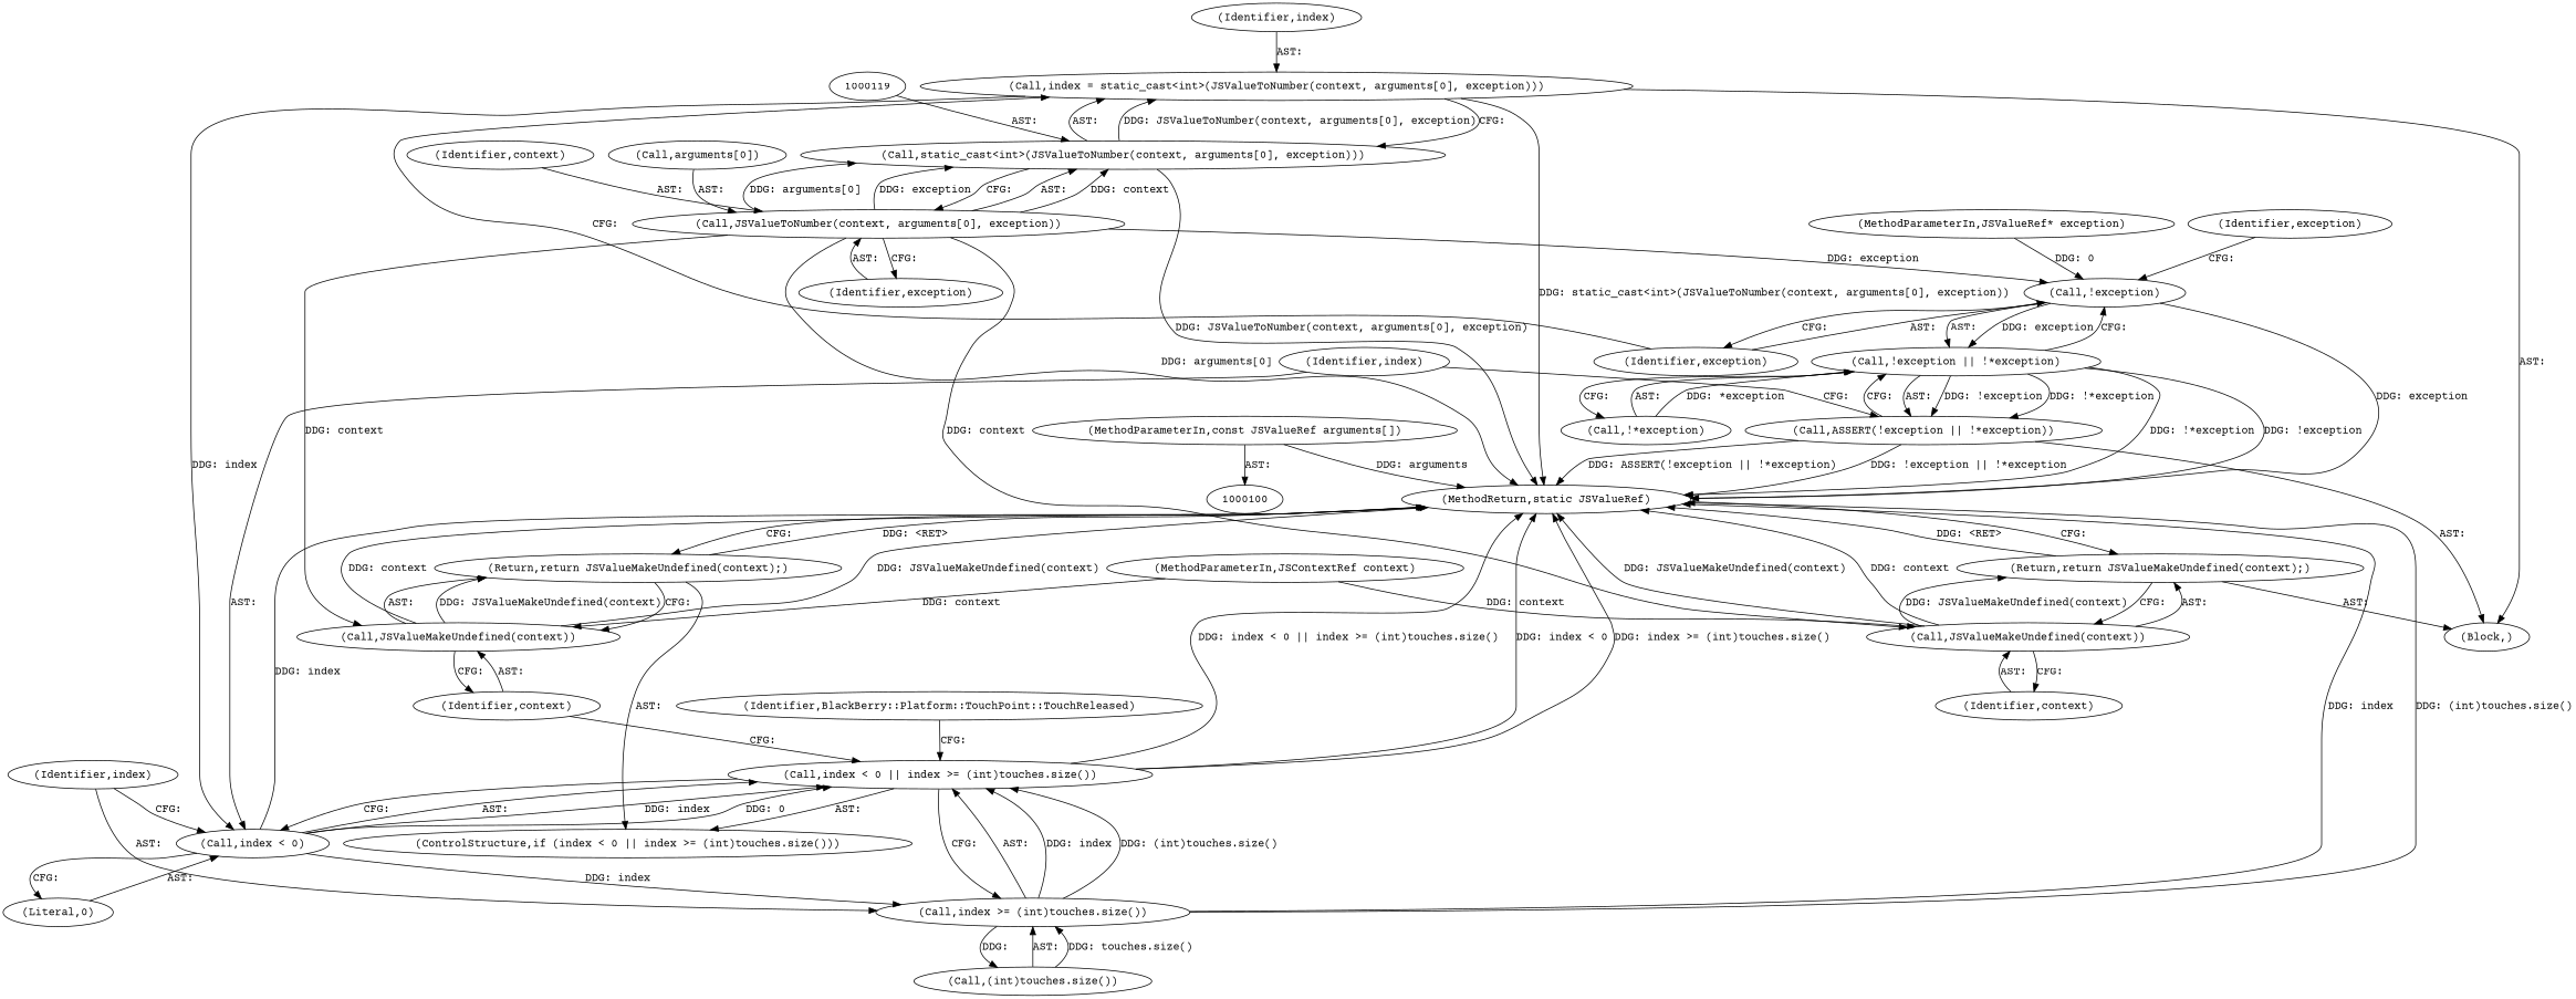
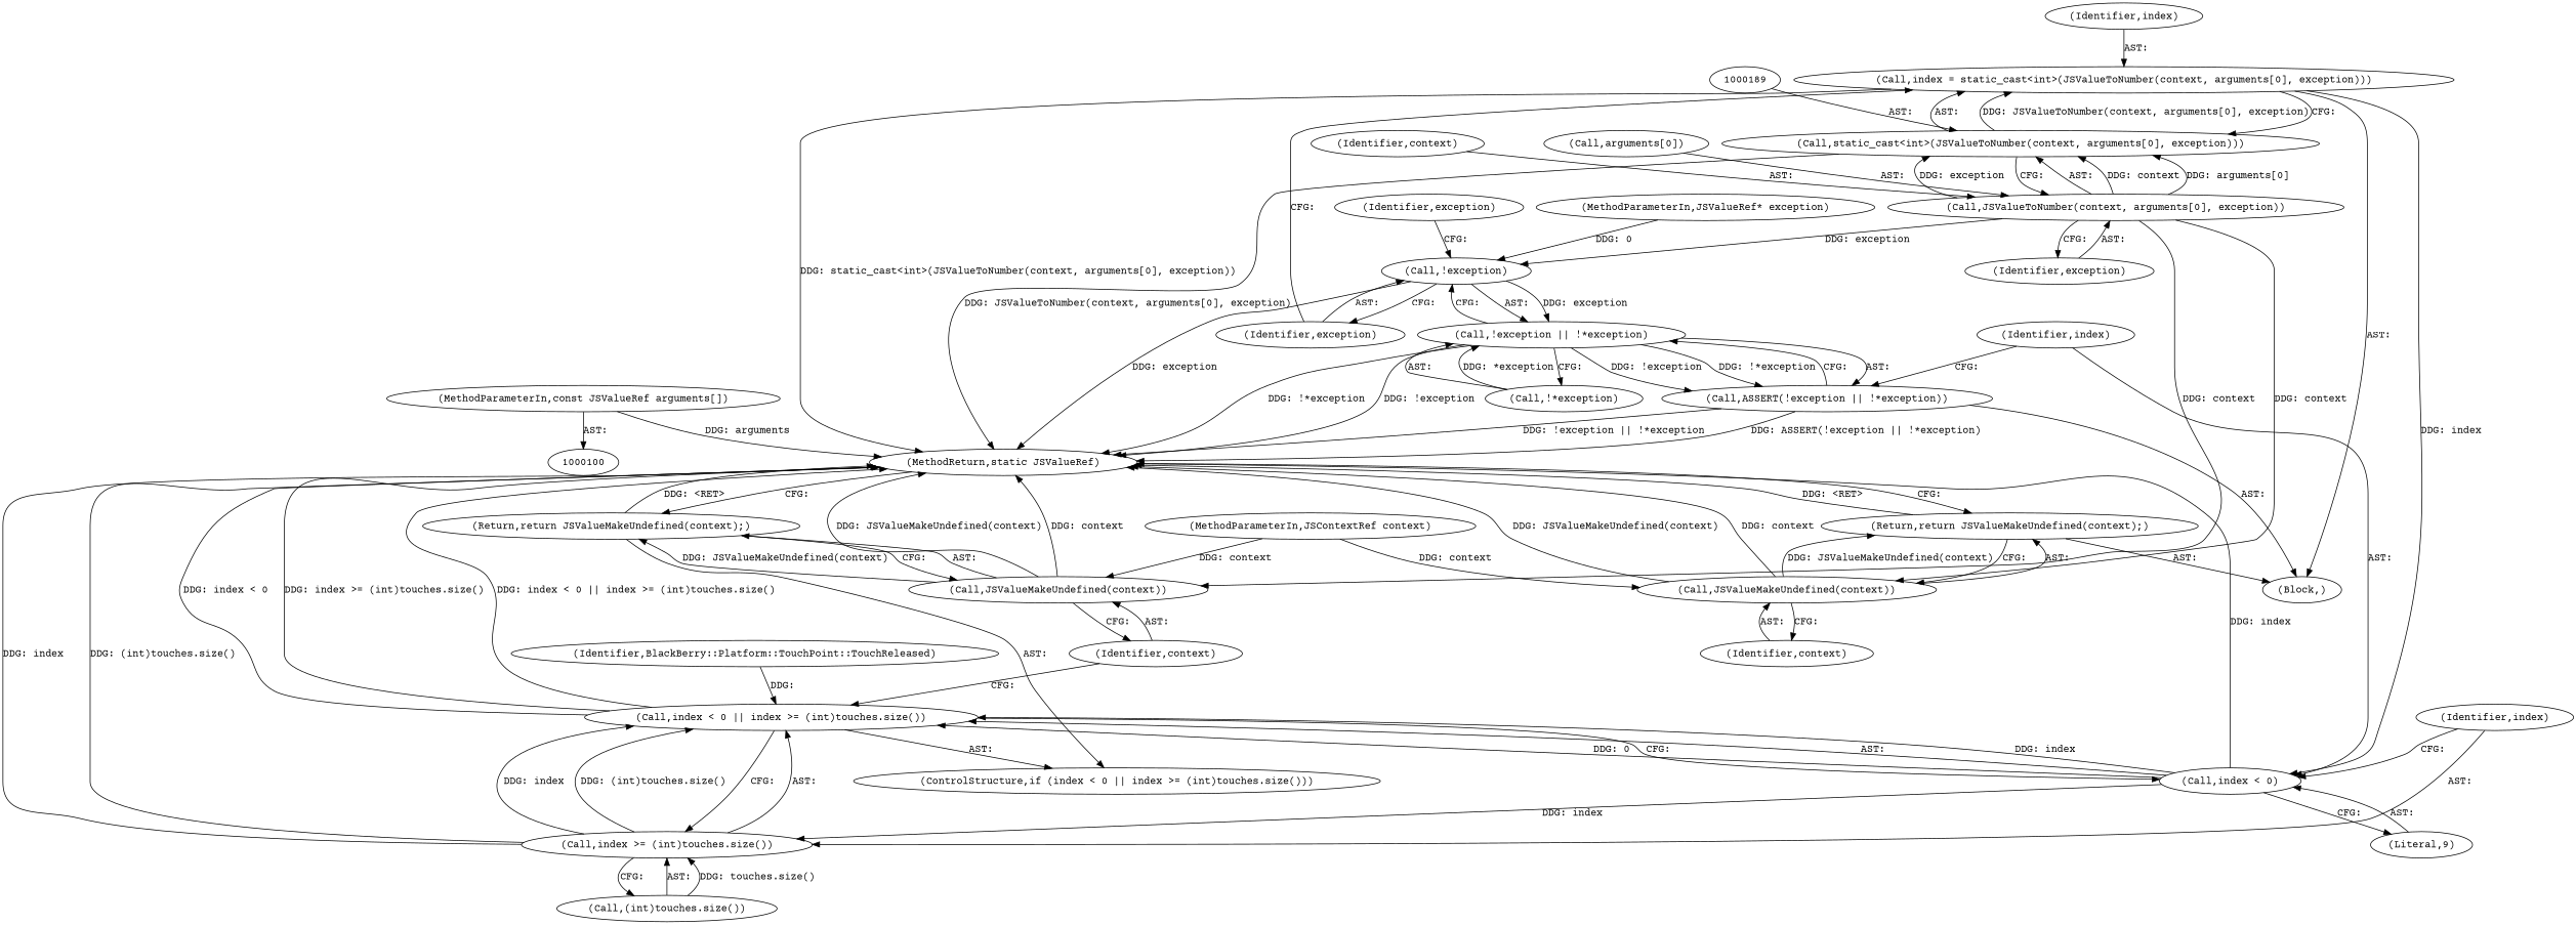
  digraph {
    fontname="Courier Prime"
    node [fontname="Courier Prime"]
    edge [fontname="Courier Prime"]
    n1 [label="(MethodParameterIn,const JSValueRef arguments[])"]
    n2 [label="(MethodReturn,static JSValueRef)"]
    1000100
    n4 [label="(Call,JSValueToNumber(context, arguments[0], exception))"]
    n5 [label="(Call,static_cast<int>(JSValueToNumber(context, arguments[0], exception)))"]
    n6 [label="(Call,!exception)"]
    n7 [label="(Call,JSValueMakeUndefined(context))"]
    n8 [label="(Call,JSValueMakeUndefined(context))"]
    n9 [label="(Identifier,exception)"]
    n10 [label="(Return,return JSValueMakeUndefined(context);)"]
    n11 [label="(Return,return JSValueMakeUndefined(context);)"]
    n12 [label="(Call,index = static_cast<int>(JSValueToNumber(context, arguments[0], exception)))"]
    n13 [label="(Call,!exception || !*exception)"]
    n14 [label="(Identifier,exception)"]
    n15 [label="(Identifier,context)"]
    n16 [label="(Identifier,context)"]
    n17 [label="(Call,index < 0)"]
    n18 [label="(Block,)"]
    n19 [label="(Call,index < 0 || index >= (int)touches.size())"]
    n20 [label="(Call,index >= (int)touches.size())"]
-   n21 [label="(Literal,0)"]
+   n21 [label="(Literal,9)"]
    n22 [label="(ControlStructure,if (index < 0 || index >= (int)touches.size()))"]
    n23 [label="(Call,(int)touches.size())"]
    n24 [label="(Call,ASSERT(!exception || !*exception))"]
    n25 [label="(Call,!*exception)"]
    n26 [label="(Identifier,context)"]
    n27 [label="(Identifier,BlackBerry::Platform::TouchPoint::TouchReleased)"]
    n28 [label="(Identifier,exception)"]
    n29 [label="(MethodParameterIn,JSValueRef* exception)"]
    n30 [label="(Call,arguments[0])"]
    n31 [label="(MethodParameterIn,JSContextRef context)"]
    n32 [label="(Identifier,index)"]
    n33 [label="(Identifier,index)"]
    n34 [label="(Identifier,index)"]
-   1000119
+   1000119 [label=1000189]
    n1 -> n2 [label="DDG: arguments"]
    n1 -> 1000100 [label="AST: "]
    n2 -> n10 [label="CFG: "]
    n2 -> n11 [label="CFG: "]
-   n4 -> n2 [label="DDG: arguments[0]"]
    n4 -> n5 [label="AST: "]
    n4 -> n5 [label="DDG: context"]
    n4 -> n5 [label="DDG: arguments[0]"]
    n4 -> n5 [label="DDG: exception"]
    n4 -> n6 [label="DDG: exception"]
    n4 -> n7 [label="DDG: context"]
    n4 -> n8 [label="DDG: context"]
    n4 -> n9 [label="CFG: "]
    n5 -> n2 [label="DDG: JSValueToNumber(context, arguments[0], exception)"]
    n5 -> n4 [label="CFG: "]
    n5 -> n12 [label="AST: "]
    n5 -> n12 [label="DDG: JSValueToNumber(context, arguments[0], exception)"]
    n6 -> n2 [label="DDG: exception"]
    n6 -> n13 [label="AST: "]
    n6 -> n13 [label="DDG: exception"]
    n6 -> n14 [label="CFG: "]
    n7 -> n2 [label="DDG: JSValueMakeUndefined(context)"]
    n7 -> n2 [label="DDG: context"]
    n7 -> n10 [label="AST: "]
    n7 -> n10 [label="DDG: JSValueMakeUndefined(context)"]
    n7 -> n15 [label="CFG: "]
    n8 -> n2 [label="DDG: JSValueMakeUndefined(context)"]
    n8 -> n2 [label="DDG: context"]
    n8 -> n11 [label="AST: "]
    n8 -> n11 [label="DDG: JSValueMakeUndefined(context)"]
    n8 -> n16 [label="CFG: "]
    n9 -> n4 [label="AST: "]
    n10 -> n2 [label="DDG: <RET>"]
    n10 -> n7 [label="CFG: "]
    n10 -> n22 [label="AST: "]
    n11 -> n2 [label="DDG: <RET>"]
    n11 -> n8 [label="CFG: "]
    n11 -> n18 [label="AST: "]
    n12 -> n2 [label="DDG: static_cast<int>(JSValueToNumber(context, arguments[0], exception))"]
    n12 -> n5 [label="CFG: "]
    n12 -> n17 [label="DDG: index"]
    n12 -> n18 [label="AST: "]
    n13 -> n2 [label="DDG: !*exception"]
    n13 -> n2 [label="DDG: !exception"]
    n13 -> n6 [label="CFG: "]
    n13 -> n24 [label="AST: "]
    n13 -> n24 [label="DDG: !exception"]
    n13 -> n24 [label="DDG: !*exception"]
    n13 -> n25 [label="CFG: "]
    n14 -> n6 [label="AST: "]
    n14 -> n12 [label="CFG: "]
    n15 -> n7 [label="AST: "]
    n15 -> n19 [label="CFG: "]
    n16 -> n8 [label="AST: "]
    n17 -> n2 [label="DDG: index"]
    n17 -> n19 [label="AST: "]
    n17 -> n19 [label="DDG: index"]
    n17 -> n19 [label="DDG: 0"]
    n17 -> n20 [label="DDG: index"]
    n17 -> n21 [label="CFG: "]
    n19 -> n2 [label="DDG: index < 0 || index >= (int)touches.size()"]
    n19 -> n2 [label="DDG: index < 0"]
    n19 -> n2 [label="DDG: index >= (int)touches.size()"]
    n19 -> n17 [label="CFG: "]
    n19 -> n20 [label="CFG: "]
    n19 -> n22 [label="AST: "]
    n20 -> n2 [label="DDG: index"]
    n20 -> n2 [label="DDG: (int)touches.size()"]
    n20 -> n19 [label="AST: "]
    n20 -> n19 [label="DDG: index"]
    n20 -> n19 [label="DDG: (int)touches.size()"]
-   n20 -> n23 [label="DDG: "]
+   n20 -> n23 [label="CFG: "]
    n21 -> n17 [label="AST: "]
    n23 -> n20 [label="AST: "]
    n23 -> n20 [label="DDG: touches.size()"]
    n24 -> n2 [label="DDG: !exception || !*exception"]
    n24 -> n2 [label="DDG: ASSERT(!exception || !*exception)"]
    n24 -> n13 [label="CFG: "]
    n24 -> n18 [label="AST: "]
    n25 -> n13 [label="AST: "]
    n25 -> n13 [label="DDG: *exception"]
    n26 -> n4 [label="AST: "]
-   n27 -> n19 [label="CFG: "]
+   n27 -> n19 [label="DDG: "]
    n28 -> n6 [label="CFG: "]
    n29 -> n6 [label="DDG: 0"]
    n30 -> n4 [label="AST: "]
    n31 -> n7 [label="DDG: context"]
    n31 -> n8 [label="DDG: context"]
    n32 -> n17 [label="AST: "]
    n32 -> n24 [label="CFG: "]
    n33 -> n17 [label="CFG: "]
    n33 -> n20 [label="AST: "]
    n34 -> n12 [label="AST: "]
    1000119 -> n5 [label="AST: "]
  }
